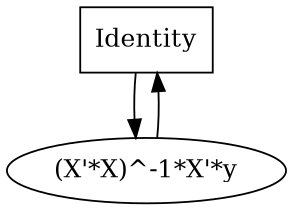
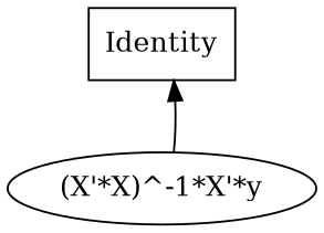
  digraph {
    rankdir=TD
    n1 [label=Identity shape=box]
    "(X'*X)^-1*X'*y"
-   n1 -> "(X'*X)^-1*X'*y"
    "(X'*X)^-1*X'*y" -> n1
  }
